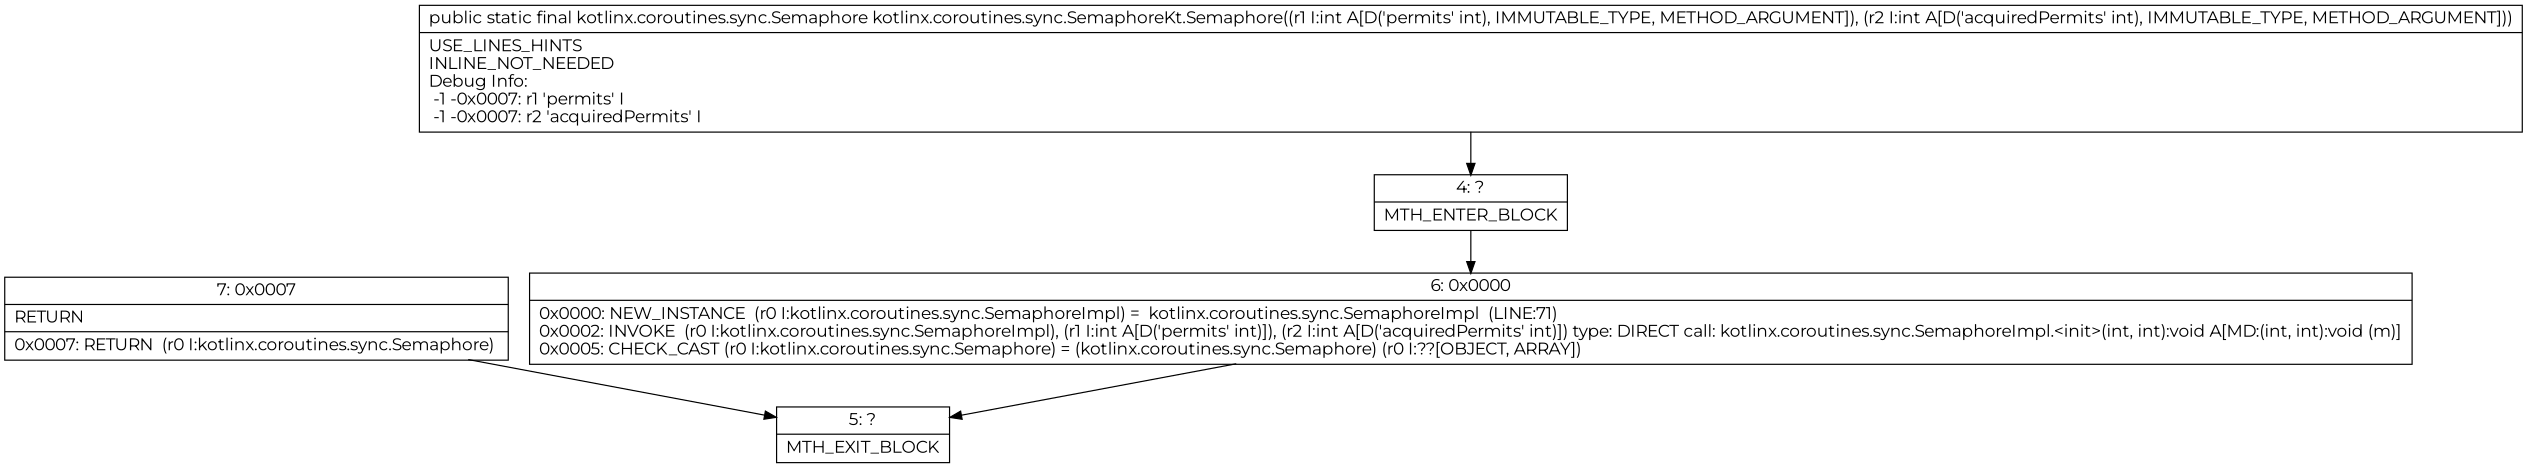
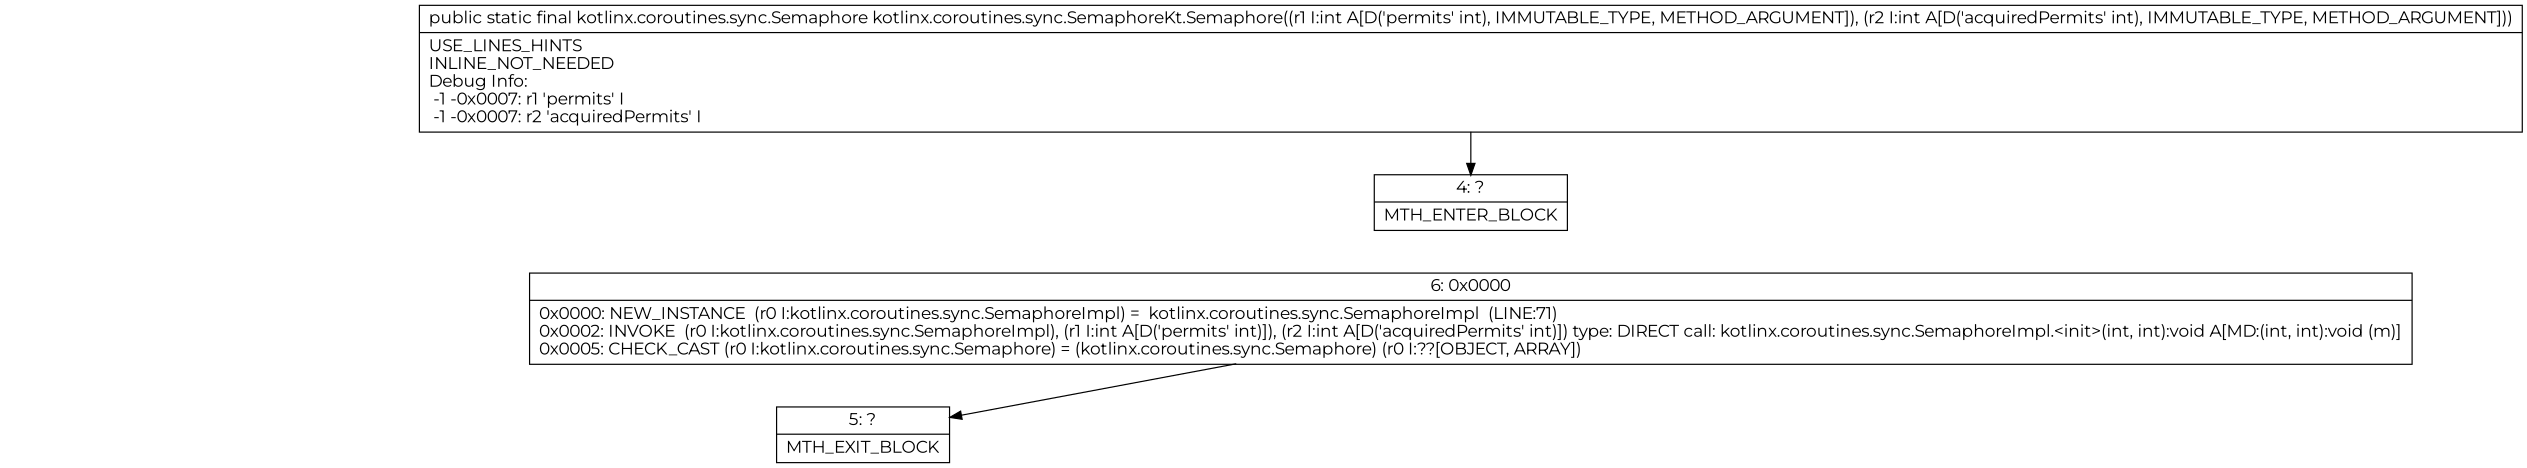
  digraph {
    fontname=Montserrat
    node [fontname=Montserrat shape=record]
    edge [fontname=Montserrat]
    n1 [label="{4\:\ ?|MTH_ENTER_BLOCK\l}"]
    n2 [label="{6\:\ 0x0000|0x0000: NEW_INSTANCE  (r0 I:kotlinx.coroutines.sync.SemaphoreImpl) =  kotlinx.coroutines.sync.SemaphoreImpl  (LINE:71)\l0x0002: INVOKE  (r0 I:kotlinx.coroutines.sync.SemaphoreImpl), (r1 I:int A[D('permits' int)]), (r2 I:int A[D('acquiredPermits' int)]) type: DIRECT call: kotlinx.coroutines.sync.SemaphoreImpl.\<init\>(int, int):void A[MD:(int, int):void (m)]\l0x0005: CHECK_CAST (r0 I:kotlinx.coroutines.sync.Semaphore) = (kotlinx.coroutines.sync.Semaphore) (r0 I:??[OBJECT, ARRAY]) \l}"]
    n3 [label="{5\:\ ?|MTH_EXIT_BLOCK\l}"]
-   n4 [label="{7\:\ 0x0007|RETURN\l|0x0007: RETURN  (r0 I:kotlinx.coroutines.sync.Semaphore) \l}"]
    n5 [label="{public static final kotlinx.coroutines.sync.Semaphore kotlinx.coroutines.sync.SemaphoreKt.Semaphore((r1 I:int A[D('permits' int), IMMUTABLE_TYPE, METHOD_ARGUMENT]), (r2 I:int A[D('acquiredPermits' int), IMMUTABLE_TYPE, METHOD_ARGUMENT]))  | USE_LINES_HINTS\lINLINE_NOT_NEEDED\lDebug Info:\l  \-1 \-0x0007: r1 'permits' I\l  \-1 \-0x0007: r2 'acquiredPermits' I\l}"]
-   n1 -> n2
    n2 -> n3
-   n4 -> n3
    n5 -> n1
  }
